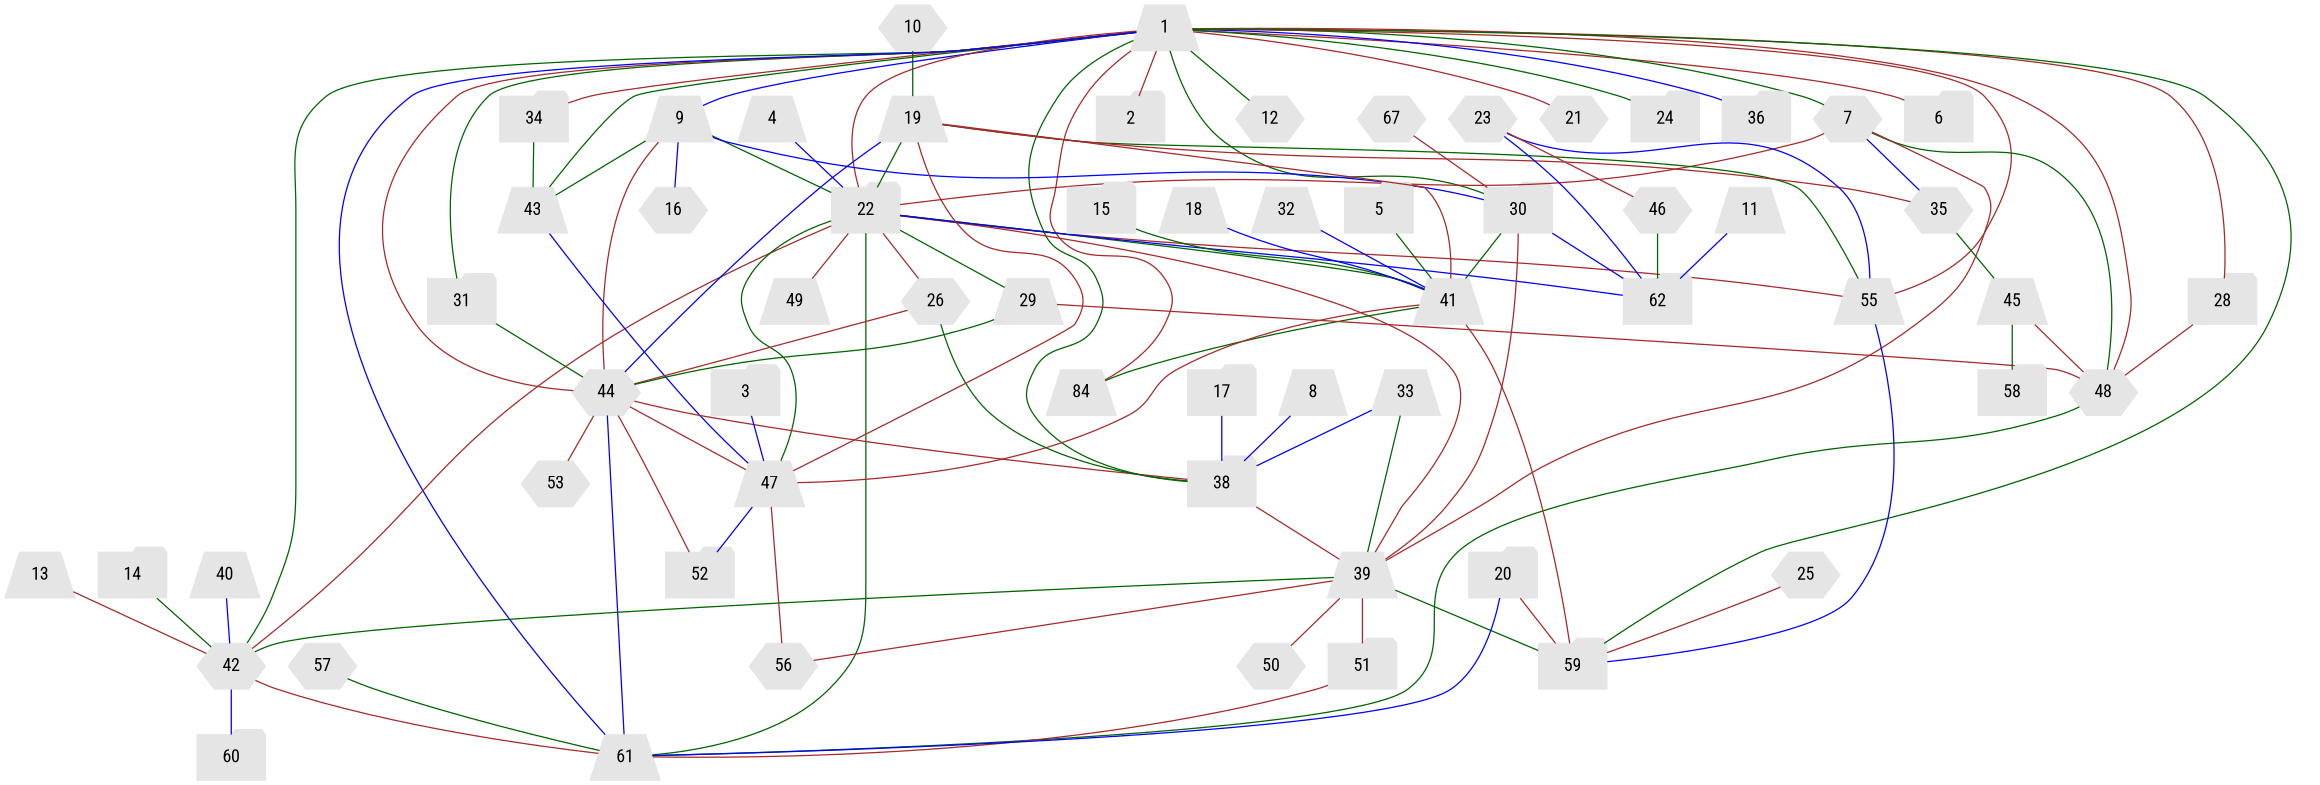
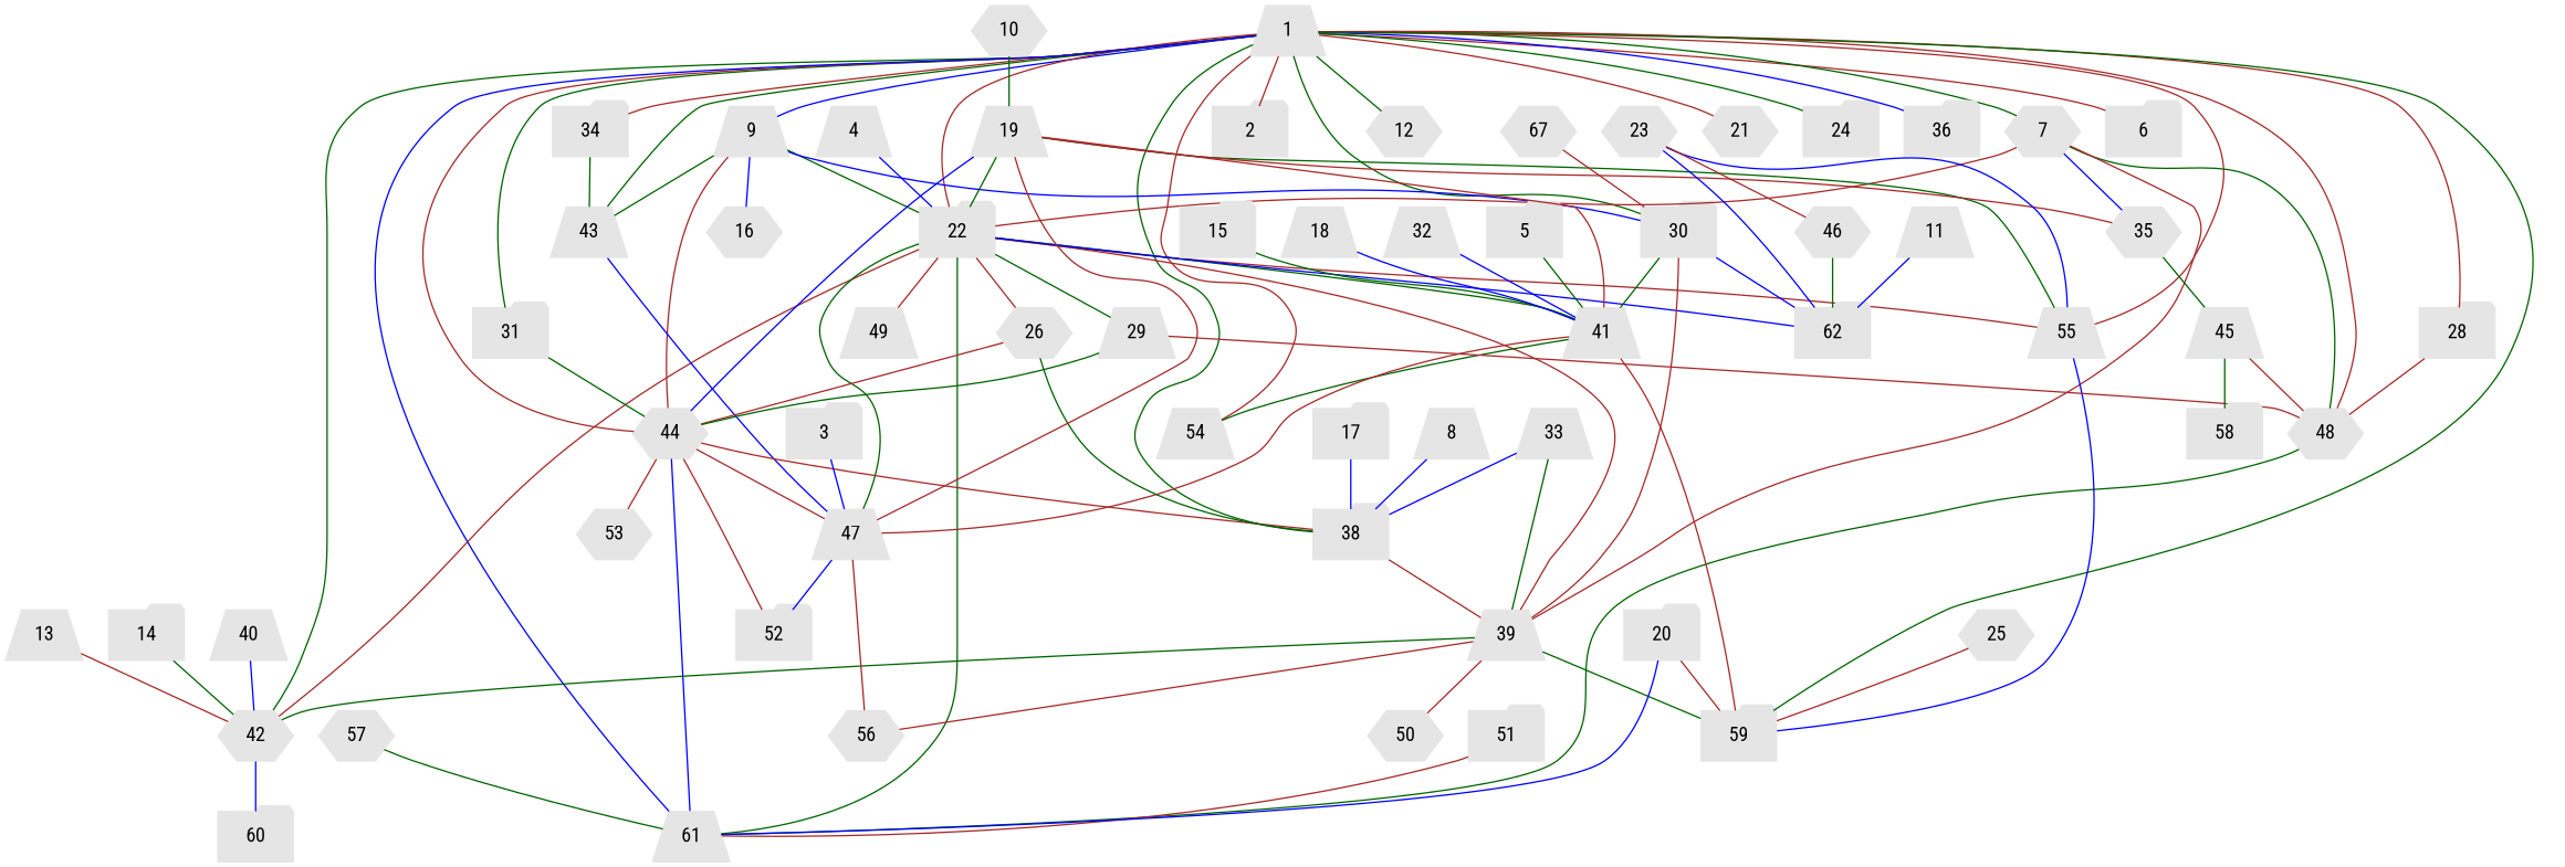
  graph {
    fontname="Roboto Condensed"
    node [color=gray90 fontname="Roboto Condensed" shape=folder style=filled]
    edge [color=brown fontname="Roboto Condensed" weight=1.0]
    1 [shape=trapezium]
    2
    6
    7 [shape=hexagon]
    9 [shape=trapezium]
    12 [shape=hexagon]
    21 [shape=hexagon]
    22
    24
    28
    30
    31
    34
    36
    38
    42 [shape=hexagon]
    43 [shape=trapezium]
    44 [shape=hexagon]
    48 [shape=hexagon]
-   54 [shape=trapezium label=84]
+   54 [shape=trapezium]
    55 [shape=trapezium]
    59
    61 [shape=trapezium]
    35 [shape=hexagon]
    39 [shape=trapezium]
    16 [shape=hexagon]
    47 [shape=trapezium]
    41 [shape=trapezium]
    62
    26 [shape=hexagon]
    29 [shape=trapezium]
    49 [shape=trapezium]
    60
    52
    53 [shape=hexagon]
    3
    56 [shape=hexagon]
    4 [shape=trapezium]
    5
    45 [shape=trapezium]
    50 [shape=hexagon]
    51
    8 [shape=trapezium]
    10 [shape=hexagon]
    19 [shape=trapezium]
    11 [shape=trapezium]
    13 [shape=trapezium]
    14
    15
    17
    18 [shape=trapezium]
    20
    23 [shape=hexagon]
    46 [shape=hexagon]
    25 [shape=hexagon]
    n56 [label=67 shape=hexagon]
    32 [shape=trapezium]
    33 [shape=trapezium]
    58
    40 [shape=trapezium]
    57 [shape=hexagon]
    1 -- 2
    1 -- 6
    1 -- 7 [color=darkgreen weight=2.0]
    1 -- 9 [color=blue]
    1 -- 12 [color=darkgreen]
    1 -- 21
    1 -- 22
    1 -- 24 [color=darkgreen]
    1 -- 28
    1 -- 30 [color=darkgreen]
    1 -- 31 [color=darkgreen]
    1 -- 34
    1 -- 36 [color=blue]
    1 -- 38 [color=darkgreen]
    1 -- 42 [color=darkgreen]
    1 -- 43 [color=darkgreen]
    1 -- 44
    1 -- 48
    1 -- 54
    1 -- 55
    1 -- 59 [color=darkgreen]
    1 -- 61 [color=blue weight=2.0]
    7 -- 22
    7 -- 48 [color=darkgreen weight=2.0]
    7 -- 35 [color=blue]
    7 -- 39
    9 -- 22 [color=darkgreen]
    9 -- 30 [color=blue]
    9 -- 43 [color=darkgreen]
    9 -- 44
    9 -- 16 [color=blue]
    22 -- 42
    22 -- 55
    22 -- 61 [color=darkgreen]
    22 -- 39
    22 -- 47 [color=darkgreen]
    22 -- 41 [color=darkgreen]
    22 -- 62 [color=blue weight=2.0]
    22 -- 26
    22 -- 29 [color=darkgreen]
    22 -- 49
    28 -- 48
    30 -- 39
    30 -- 41 [color=darkgreen]
    30 -- 62 [color=blue]
    31 -- 44 [color=darkgreen]
    34 -- 43 [color=darkgreen]
    38 -- 39
-   42 -- 61
    42 -- 60 [color=blue]
    43 -- 47 [color=blue]
    44 -- 38
    44 -- 61 [color=blue]
    44 -- 47
    44 -- 52
    44 -- 53
    48 -- 61 [color=darkgreen]
    55 -- 59 [color=blue]
    35 -- 45 [color=darkgreen weight=2.0]
    39 -- 42 [color=darkgreen]
    39 -- 59 [color=darkgreen]
    39 -- 56
    39 -- 50
-   39 -- 51
    47 -- 52 [color=blue]
    47 -- 56
    41 -- 54 [color=darkgreen]
    41 -- 59 [weight=3.0]
    41 -- 47
    26 -- 38 [color=darkgreen]
    26 -- 44
    29 -- 44 [color=darkgreen weight=2.0]
    29 -- 48
    3 -- 47 [color=blue]
    4 -- 22 [color=blue]
    5 -- 41 [color=darkgreen]
    45 -- 48 [weight=2.0]
    45 -- 58 [color=darkgreen]
    51 -- 61
    8 -- 38 [color=blue]
    10 -- 19 [color=darkgreen]
    19 -- 22 [color=darkgreen]
    19 -- 44 [color=blue]
    19 -- 55 [color=darkgreen]
    19 -- 35
    19 -- 47
    19 -- 41
    11 -- 62 [color=blue]
    13 -- 42
    14 -- 42 [color=darkgreen]
    15 -- 41 [color=darkgreen]
    17 -- 38 [color=blue]
    18 -- 41 [color=blue]
    20 -- 59
    20 -- 61 [color=blue]
    23 -- 55 [color=blue]
    23 -- 62 [color=blue]
    23 -- 46
    46 -- 62 [color=darkgreen]
    25 -- 59
    n56 -- 30
    32 -- 41 [color=blue]
    33 -- 38 [color=blue]
    33 -- 39 [color=darkgreen]
    40 -- 42 [color=blue]
    57 -- 61 [color=darkgreen]
  }
